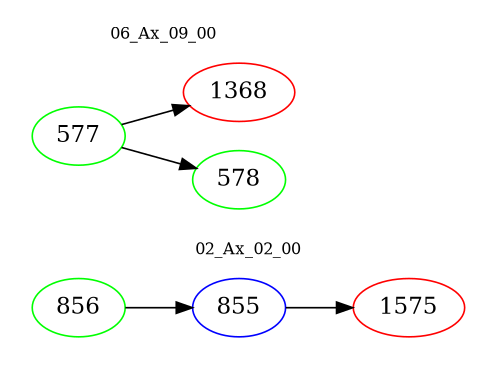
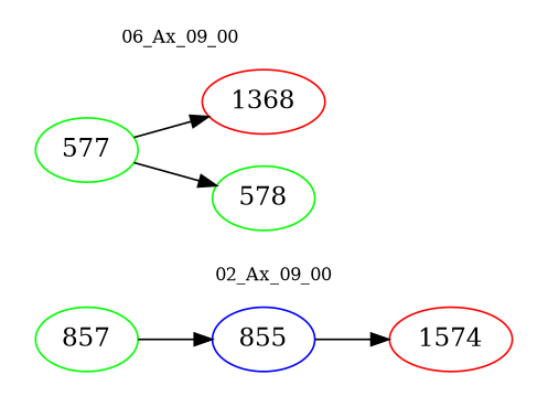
  digraph {
    rankdir=LR
    node [color=green]
    edge [color=black]
    n1 [color=blue label=855]
-   n2 [label=856]
-   n3 [color=red label=1575]
+   n2 [label=857]
+   n3 [color=red label=1574]
    n4 [label=577]
    n5 [label=578]
    n6 [color=red label=1368]
    subgraph cluster_1 {
      color=white
      fontsize=10
-     label="02_Ax_02_00"
+     label="02_Ax_09_00"
      n1
      n2
      n3
    }
    subgraph cluster_2 {
      color=white
      fontsize=10
      label="06_Ax_09_00"
      n4
      n5
      n6
    }
    n1 -> n3
    n2 -> n1
    n4 -> n5
    n4 -> n6
  }
